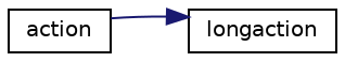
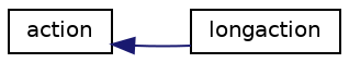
  digraph {
    rankdir=LR
    node [color=black fillcolor=white fontname=Helvetica fontsize=10 shape=record style=filled]
    n1 [height=0.2 label=action width=0.4]
    n2 [height=0.2 label=longaction width=0.4]
-   n2 -> n1 [color=midnightblue dir=back fontname=Helvetica fontsize=10 labelfontname=Helvetica labelfontsize=10 style=solid]
+   n1 -> n2 [color=midnightblue dir=back fontname=Helvetica fontsize=10 labelfontname=Helvetica labelfontsize=10 style=solid]
  }
